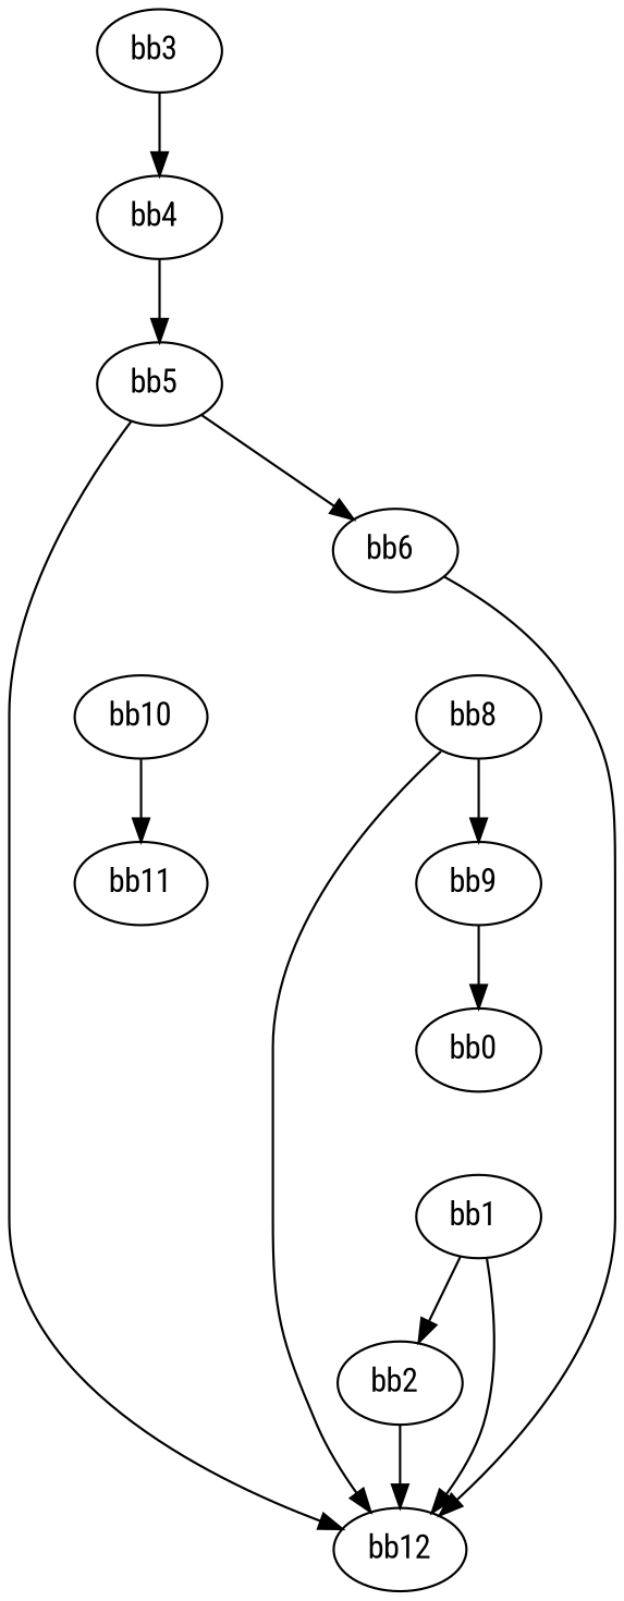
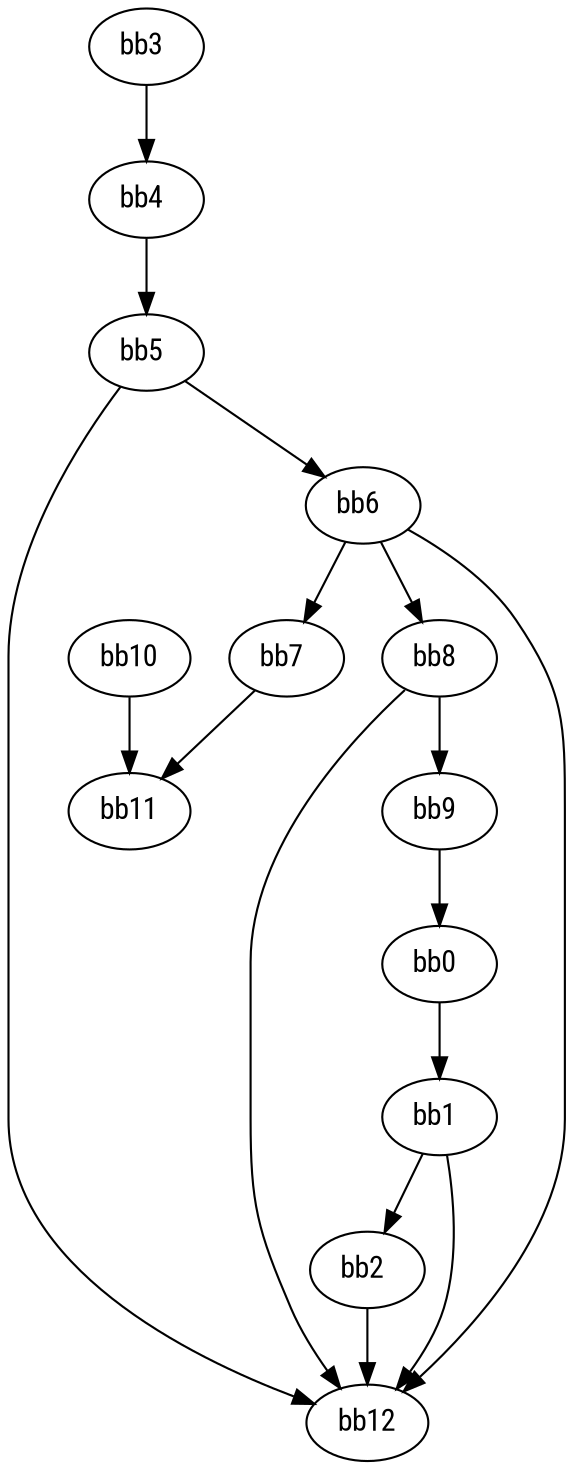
  digraph {
    fontname="Roboto Condensed"
    node [fontname="Roboto Condensed"]
    edge [fontname="Roboto Condensed"]
    n1 [label="bb0\l"]
    n2 [label="bb1\l"]
    n3 [label="bb2\l"]
    n4 [label="bb12\l"]
    n5 [label="bb3\l"]
    n6 [label="bb4\l"]
    n7 [label="bb5\l"]
    n8 [label="bb10\l"]
    n9 [label="bb11\l"]
    n10 [label="bb6\l"]
+   n11 [label="bb7\l"]
    n12 [label="bb8\l"]
    n13 [label="bb9\l"]
+   n1 -> n2
    n2 -> n3
    n2 -> n4
    n3 -> n4
    n5 -> n6
    n6 -> n7
    n7 -> n4
    n7 -> n10
    n8 -> n9
    n10 -> n4
+   n10 -> n11
+   n10 -> n12
+   n11 -> n9
    n12 -> n4
    n12 -> n13
    n13 -> n1
  }
